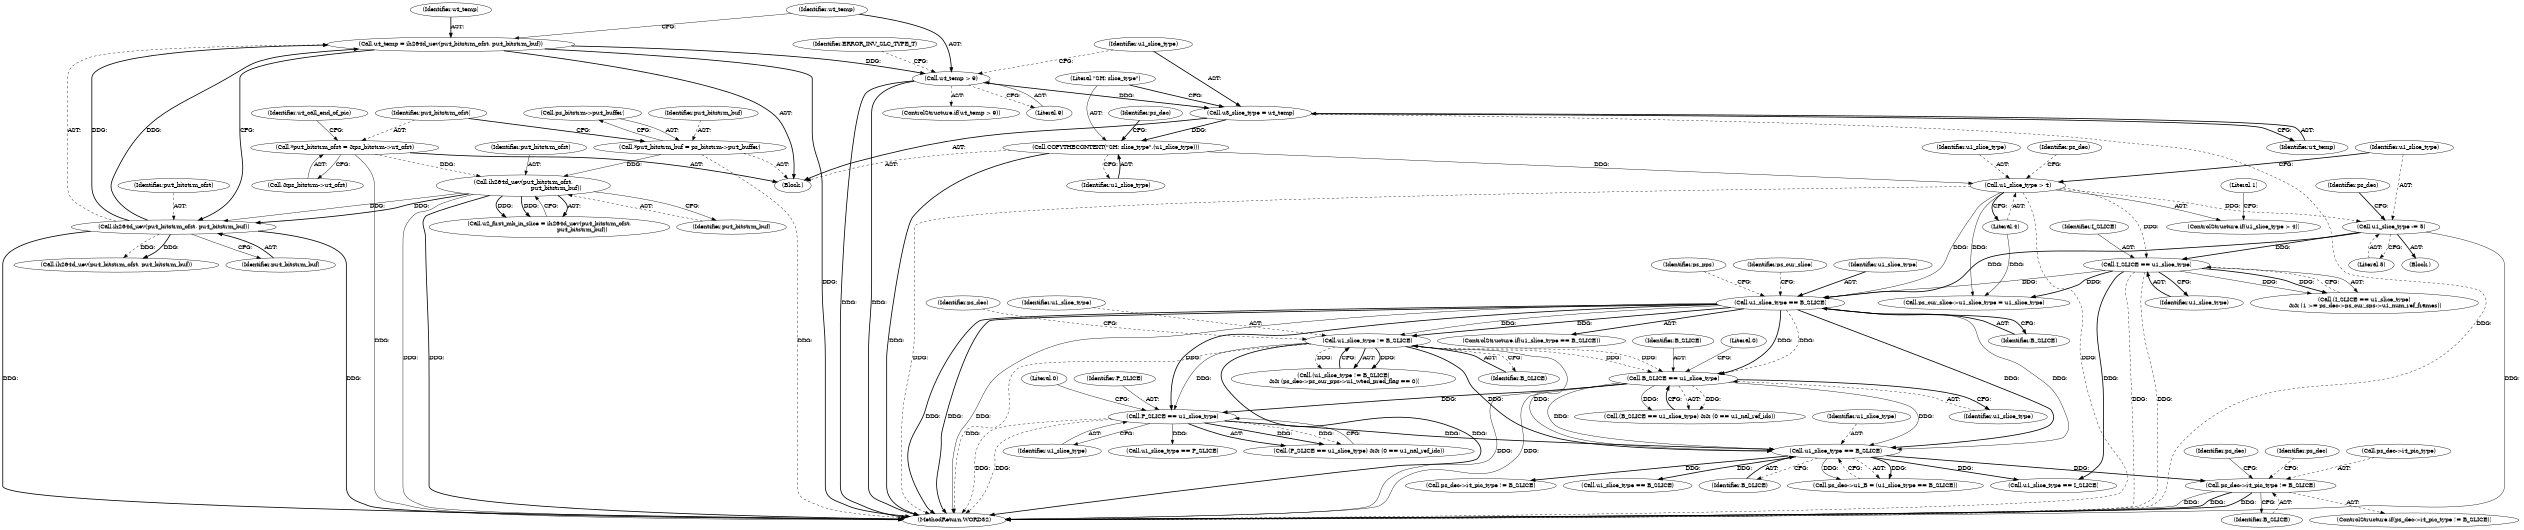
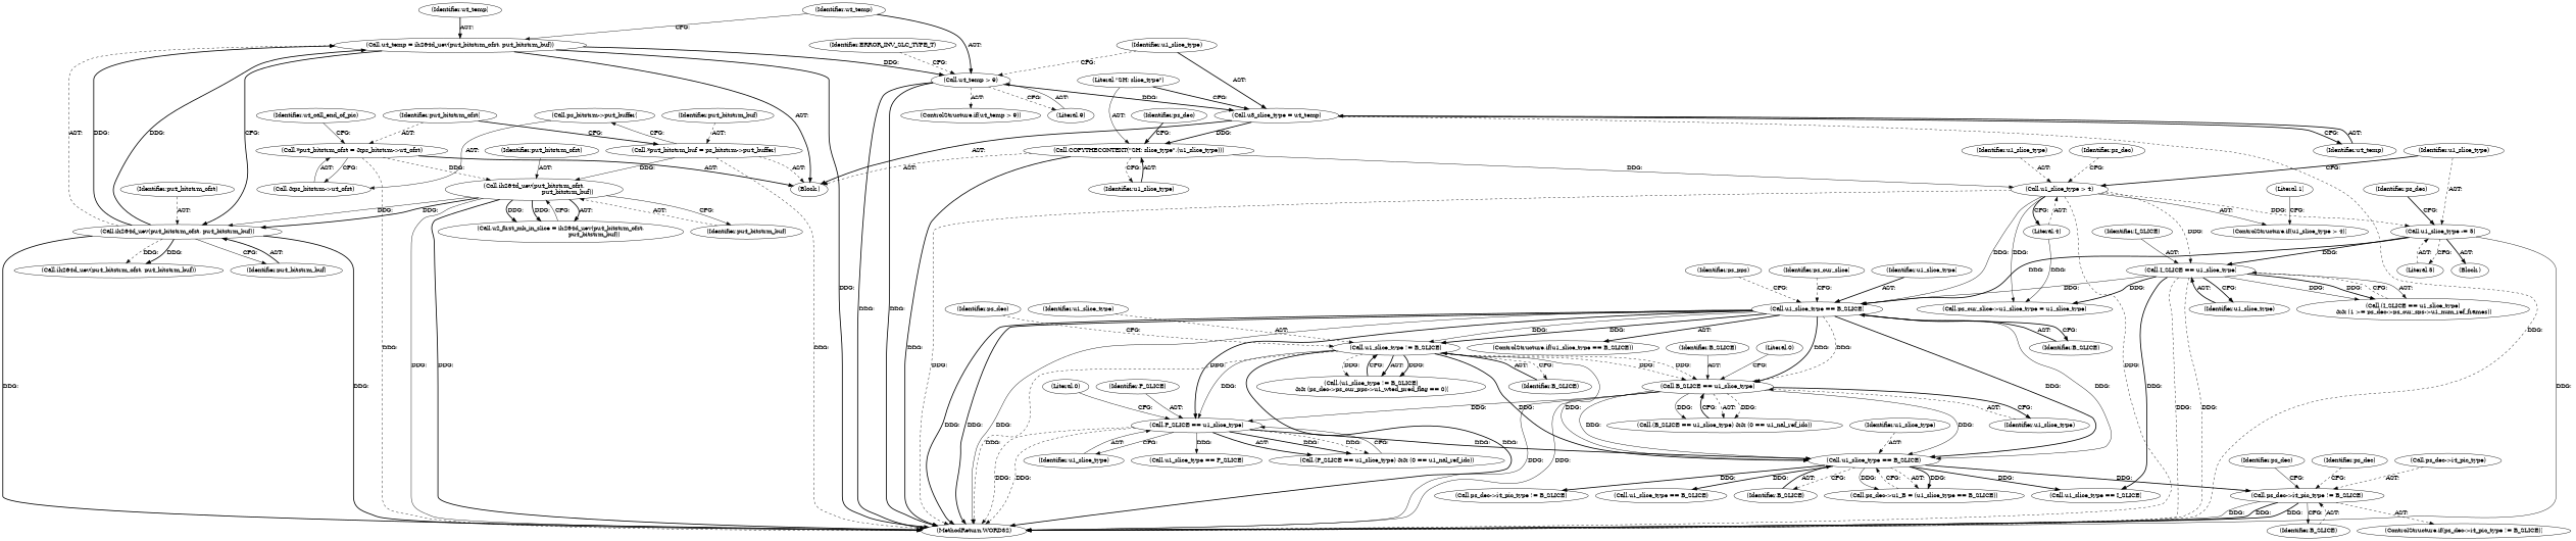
  digraph {
    edge [style=bold]
    n1 [label="(Call,ps_dec->i4_pic_type != B_SLICE)"]
    n2 [label="(ControlStructure,if(ps_dec->i4_pic_type != B_SLICE))"]
    n3 [label="(MethodReturn,WORD32)"]
    n4 [label="(Identifier,B_SLICE)"]
    n5 [label="(Call,u1_slice_type == B_SLICE)"]
    n6 [label="(Call,u1_slice_type == I_SLICE)"]
    n7 [label="(Call,ps_dec->u1_B = (u1_slice_type == B_SLICE))"]
    n8 [label="(Call,ps_dec->i4_pic_type != B_SLICE)"]
    n9 [label="(Call,u1_slice_type == B_SLICE)"]
    n10 [label="(Identifier,B_SLICE)"]
    n11 [label="(Call,B_SLICE == u1_slice_type)"]
    n12 [label="(Call,P_SLICE == u1_slice_type)"]
    n13 [label="(Call,(B_SLICE == u1_slice_type) && (0 == u1_nal_ref_idc))"]
    n14 [label="(Identifier,u1_slice_type)"]
    n15 [label="(Call,(P_SLICE == u1_slice_type) && (0 == u1_nal_ref_idc))"]
    n16 [label="(Identifier,u1_slice_type)"]
    n17 [label="(Call,u1_slice_type == P_SLICE)"]
    n18 [label="(Call,u1_slice_type == B_SLICE)"]
    n19 [label="(Call,u1_slice_type != B_SLICE)"]
    n20 [label="(Identifier,B_SLICE)"]
    n21 [label="(ControlStructure,if(u1_slice_type == B_SLICE))"]
    n22 [label="(Identifier,B_SLICE)"]
    n23 [label="(Call,(u1_slice_type != B_SLICE)\n && (ps_dec->ps_cur_pps->u1_wted_pred_flag == 0))"]
    n24 [label="(Call,u1_slice_type -= 5)"]
    n25 [label="(Call,I_SLICE == u1_slice_type)"]
    n26 [label="(Literal,5)"]
    n27 [label="(Block,)"]
    n28 [label="(Call,ps_cur_slice->u1_slice_type = u1_slice_type)"]
    n29 [label="(Call,(I_SLICE == u1_slice_type)\n && (1 >= ps_dec->ps_cur_sps->u1_num_ref_frames))"]
    n30 [label="(Identifier,u1_slice_type)"]
    n31 [label="(Call,u1_slice_type > 4)"]
    n32 [label="(Literal,4)"]
    n33 [label="(ControlStructure,if(u1_slice_type > 4))"]
    n34 [label="(Call,COPYTHECONTEXT(\"SH: slice_type\",(u1_slice_type)))"]
    n35 [label="(Identifier,u1_slice_type)"]
    n36 [label="(Block,)"]
    n37 [label="(Call,u3_slice_type = u4_temp)"]
    n38 [label="(Identifier,u4_temp)"]
    n39 [label="(Call,u4_temp > 9)"]
    n40 [label="(ControlStructure,if(u4_temp > 9))"]
    n41 [label="(Literal,9)"]
    n42 [label="(Call,u4_temp = ih264d_uev(pu4_bitstrm_ofst, pu4_bitstrm_buf))"]
    n43 [label="(Call,ih264d_uev(pu4_bitstrm_ofst, pu4_bitstrm_buf))"]
    n44 [label="(Call,ih264d_uev(pu4_bitstrm_ofst, pu4_bitstrm_buf))"]
    n45 [label="(Identifier,pu4_bitstrm_buf)"]
    n46 [label="(Call,ih264d_uev(pu4_bitstrm_ofst,\n                                     pu4_bitstrm_buf))"]
    n47 [label="(Call,u2_first_mb_in_slice = ih264d_uev(pu4_bitstrm_ofst,\n                                     pu4_bitstrm_buf))"]
    n48 [label="(Identifier,pu4_bitstrm_buf)"]
    n49 [label="(Call,*pu4_bitstrm_ofst = &ps_bitstrm->u4_ofst)"]
    n50 [label="(Call,&ps_bitstrm->u4_ofst)"]
    n51 [label="(Call,*pu4_bitstrm_buf = ps_bitstrm->pu4_buffer)"]
    n52 [label="(Call,ps_bitstrm->pu4_buffer)"]
    n53 [label="(Call,ps_dec->i4_pic_type)"]
    n54 [label="(Identifier,ps_dec)"]
    n55 [label="(Identifier,ps_dec)"]
    n56 [label="(Identifier,ERROR_INV_SLC_TYPE_T)"]
    n57 [label="(Identifier,u1_slice_type)"]
    n58 [label="(Identifier,u4_temp)"]
    n59 [label="(Identifier,ps_dec)"]
    n60 [label="(Identifier,B_SLICE)"]
    n61 [label="(Identifier,ps_dec)"]
    n62 [label="(Literal,1)"]
    n63 [label="(Identifier,u4_temp)"]
    n64 [label="(Identifier,u1_slice_type)"]
    n65 [label="(Literal,0)"]
    n66 [label="(Identifier,pu4_bitstrm_ofst)"]
    n67 [label="(Identifier,u1_slice_type)"]
    n68 [label="(Literal,\"SH: slice_type\")"]
    n69 [label="(Literal,0)"]
    n70 [label="(Identifier,ps_cur_slice)"]
    n71 [label="(Identifier,u1_slice_type)"]
    n72 [label="(Identifier,ps_dec)"]
    n73 [label="(Identifier,u4_call_end_of_pic)"]
    n74 [label="(Identifier,pu4_bitstrm_ofst)"]
    n75 [label="(Identifier,I_SLICE)"]
    n76 [label="(Identifier,ps_dec)"]
    n77 [label="(Identifier,ps_pps)"]
    n78 [label="(Identifier,pu4_bitstrm_ofst)"]
    n79 [label="(Identifier,pu4_bitstrm_buf)"]
    n80 [label="(Identifier,u1_slice_type)"]
    n81 [label="(Identifier,u1_slice_type)"]
    n82 [label="(Identifier,P_SLICE)"]
    n1 -> n2 [label="AST: " style=dashed]
    n1 -> n3 [label="DDG: " style=solid]
    n1 -> n3 [label="DDG: "]
    n1 -> n3 [label="DDG: "]
    n1 -> n4 [label="CFG: " style=solid]
    n4 -> n1 [label="AST: " style=dashed]
    n5 -> n1 [label="DDG: "]
    n5 -> n6 [label="DDG: "]
    n5 -> n7 [label="AST: " style=dashed]
    n5 -> n7 [label="DDG: "]
    n5 -> n7 [label="DDG: " style=solid]
    n5 -> n8 [label="DDG: "]
    n5 -> n9 [label="DDG: "]
    n5 -> n10 [label="CFG: " style=dashed]
    n7 -> n5 [label="CFG: " style=dashed]
    n10 -> n5 [label="AST: "]
    n11 -> n3 [label="DDG: " style=solid]
    n11 -> n3 [label="DDG: " style=solid]
    n11 -> n5 [label="DDG: " style=solid]
    n11 -> n5 [label="DDG: " style=solid]
-   n11 -> n12 [label="DDG: "]
+   n11 -> n12 [label="DDG: " style=solid]
    n11 -> n13 [label="AST: " style=dashed]
    n11 -> n13 [label="DDG: " style=dashed]
    n11 -> n13 [label="DDG: " style=solid]
    n11 -> n14 [label="CFG: "]
    n12 -> n3 [label="DDG: " style=dashed]
    n12 -> n3 [label="DDG: " style=dashed]
    n12 -> n5 [label="DDG: "]
    n12 -> n15 [label="AST: "]
    n12 -> n15 [label="DDG: "]
    n12 -> n15 [label="DDG: " style=dashed]
    n12 -> n16 [label="CFG: " style=solid]
    n12 -> n17 [label="DDG: " style=solid]
    n13 -> n11 [label="CFG: "]
    n14 -> n11 [label="AST: " style=dashed]
    n15 -> n12 [label="CFG: " style=solid]
    n16 -> n12 [label="AST: " style=solid]
    n18 -> n3 [label="DDG: "]
    n18 -> n3 [label="DDG: "]
    n18 -> n3 [label="DDG: " style=solid]
    n18 -> n5 [label="DDG: " style=solid]
    n18 -> n5 [label="DDG: "]
    n18 -> n11 [label="DDG: "]
    n18 -> n11 [label="DDG: " style=dashed]
    n18 -> n12 [label="DDG: "]
    n18 -> n19 [label="DDG: "]
    n18 -> n19 [label="DDG: " style=solid]
    n18 -> n20 [label="CFG: "]
    n18 -> n21 [label="AST: "]
    n19 -> n3 [label="DDG: " style=dashed]
    n19 -> n3 [label="DDG: "]
    n19 -> n5 [label="DDG: " style=solid]
    n19 -> n5 [label="DDG: "]
    n19 -> n11 [label="DDG: " style=dashed]
    n19 -> n11 [label="DDG: " style=dashed]
    n19 -> n12 [label="DDG: " style=solid]
    n19 -> n22 [label="CFG: " style=dashed]
    n19 -> n23 [label="AST: "]
    n19 -> n23 [label="DDG: "]
    n19 -> n23 [label="DDG: " style=dashed]
    n20 -> n18 [label="AST: "]
    n22 -> n19 [label="AST: "]
    n23 -> n19 [label="CFG: "]
    n24 -> n3 [label="DDG: " style=solid]
    n24 -> n18 [label="DDG: "]
    n24 -> n25 [label="DDG: "]
    n24 -> n26 [label="CFG: " style=dashed]
    n24 -> n27 [label="AST: "]
    n25 -> n3 [label="DDG: " style=dashed]
    n25 -> n3 [label="DDG: " style=dashed]
    n25 -> n6 [label="DDG: "]
    n25 -> n18 [label="DDG: " style=solid]
    n25 -> n28 [label="DDG: "]
    n25 -> n29 [label="AST: " style=solid]
    n25 -> n29 [label="DDG: " style=solid]
    n25 -> n29 [label="DDG: "]
    n25 -> n30 [label="CFG: "]
    n26 -> n24 [label="AST: " style=dashed]
    n29 -> n25 [label="CFG: " style=dashed]
    n30 -> n25 [label="AST: "]
    n31 -> n3 [label="DDG: " style=dashed]
    n31 -> n3 [label="DDG: " style=dashed]
    n31 -> n18 [label="DDG: " style=solid]
    n31 -> n24 [label="DDG: " style=dashed]
    n31 -> n25 [label="DDG: " style=dashed]
    n31 -> n28 [label="DDG: " style=solid]
    n31 -> n32 [label="CFG: "]
    n31 -> n33 [label="AST: " style=solid]
    n32 -> n28 [label="DDG: " style=solid]
    n32 -> n31 [label="AST: " style=dashed]
    n34 -> n3 [label="DDG: "]
    n34 -> n31 [label="DDG: " style=solid]
    n34 -> n35 [label="CFG: " style=dashed]
    n34 -> n36 [label="AST: " style=dashed]
    n35 -> n34 [label="AST: "]
    n37 -> n3 [label="DDG: " style=dashed]
    n37 -> n34 [label="DDG: "]
    n37 -> n36 [label="AST: "]
    n37 -> n38 [label="CFG: "]
    n38 -> n37 [label="AST: "]
    n39 -> n3 [label="DDG: "]
    n39 -> n3 [label="DDG: "]
    n39 -> n37 [label="DDG: "]
    n39 -> n40 [label="AST: " style=dashed]
    n39 -> n41 [label="CFG: " style=dashed]
    n41 -> n39 [label="AST: " style=solid]
    n42 -> n3 [label="DDG: "]
    n42 -> n36 [label="AST: "]
    n42 -> n39 [label="DDG: "]
    n42 -> n43 [label="CFG: "]
    n43 -> n3 [label="DDG: "]
    n43 -> n3 [label="DDG: "]
    n43 -> n42 [label="AST: " style=dashed]
    n43 -> n42 [label="DDG: "]
    n43 -> n42 [label="DDG: "]
    n43 -> n44 [label="DDG: " style=dashed]
    n43 -> n44 [label="DDG: "]
    n43 -> n45 [label="CFG: " style=solid]
    n45 -> n43 [label="AST: "]
    n46 -> n3 [label="DDG: " style=solid]
    n46 -> n3 [label="DDG: "]
    n46 -> n43 [label="DDG: " style=solid]
    n46 -> n43 [label="DDG: "]
    n46 -> n47 [label="AST: "]
    n46 -> n47 [label="DDG: "]
    n46 -> n47 [label="DDG: "]
    n46 -> n48 [label="CFG: " style=solid]
    n47 -> n46 [label="CFG: " style=solid]
    n48 -> n46 [label="AST: " style=dashed]
-   n49 -> n3 [label="DDG: " style=solid]
+   n49 -> n3 [label="DDG: " style=dashed]
    n49 -> n36 [label="AST: "]
    n49 -> n46 [label="DDG: " style=dashed]
    n49 -> n50 [label="CFG: " style=solid]
    n50 -> n49 [label="AST: " style=solid]
    n51 -> n3 [label="DDG: " style=dashed]
    n51 -> n36 [label="AST: " style=dashed]
    n51 -> n46 [label="DDG: " style=solid]
    n51 -> n52 [label="CFG: " style=solid]
-   n52 -> n51 [label="AST: " style=solid]
+   n52 -> n50 [label="AST: " style=solid]
    n53 -> n1 [label="AST: " style=dashed]
    n54 -> n19 [label="CFG: " style=dashed]
    n55 -> n31 [label="CFG: " style=dashed]
    n56 -> n39 [label="CFG: " style=dashed]
    n57 -> n37 [label="AST: "]
    n57 -> n39 [label="CFG: " style=dashed]
    n58 -> n42 [label="AST: "]
    n59 -> n34 [label="CFG: "]
    n60 -> n11 [label="AST: " style=solid]
    n61 -> n1 [label="CFG: " style=solid]
    n62 -> n33 [label="CFG: " style=solid]
    n63 -> n39 [label="AST: "]
    n63 -> n42 [label="CFG: " style=solid]
    n64 -> n19 [label="AST: " style=dashed]
    n65 -> n12 [label="CFG: " style=solid]
    n66 -> n49 [label="AST: " style=dashed]
    n66 -> n51 [label="CFG: "]
    n67 -> n24 [label="AST: " style=dashed]
    n67 -> n31 [label="CFG: "]
    n68 -> n34 [label="AST: " style=solid]
    n68 -> n37 [label="CFG: "]
    n69 -> n11 [label="CFG: " style=solid]
    n70 -> n18 [label="CFG: " style=dashed]
    n71 -> n18 [label="AST: "]
    n72 -> n24 [label="CFG: "]
    n73 -> n49 [label="CFG: " style=solid]
    n74 -> n43 [label="AST: " style=dashed]
    n75 -> n25 [label="AST: " style=solid]
    n76 -> n1 [label="CFG: " style=dashed]
    n77 -> n18 [label="CFG: " style=dashed]
    n78 -> n46 [label="AST: " style=solid]
    n79 -> n51 [label="AST: " style=dashed]
    n80 -> n5 [label="AST: " style=dashed]
    n81 -> n31 [label="AST: " style=dashed]
    n82 -> n12 [label="AST: " style=solid]
  }
